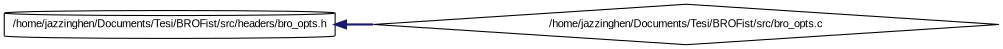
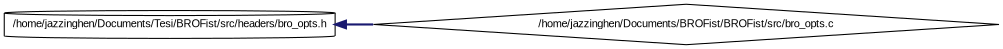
  digraph {
    rankdir=LR
    fontname="Liberation Sans"
    node [color=black fillcolor=white fontname="Liberation Sans" fontsize=10 style=filled]
    n1 [fontcolor=black height=0.2 label="/home/jazzinghen/Documents/Tesi/BROFist/src/headers/bro_opts.h" shape=cylinder width=0.4]
-   n2 [height=0.2 label="/home/jazzinghen/Documents/Tesi/BROFist/src/bro_opts.c" shape=diamond width=0.4]
+   n2 [height=0.2 label="/home/jazzinghen/Documents/BROFist/BROFist/src/bro_opts.c" shape=diamond width=0.4]
    n1 -> n2 [color=midnightblue dir=back fontname="Liberation Sans" fontsize=10 labelfontname=FreeSans labelfontsize=10 style=bold]
  }
